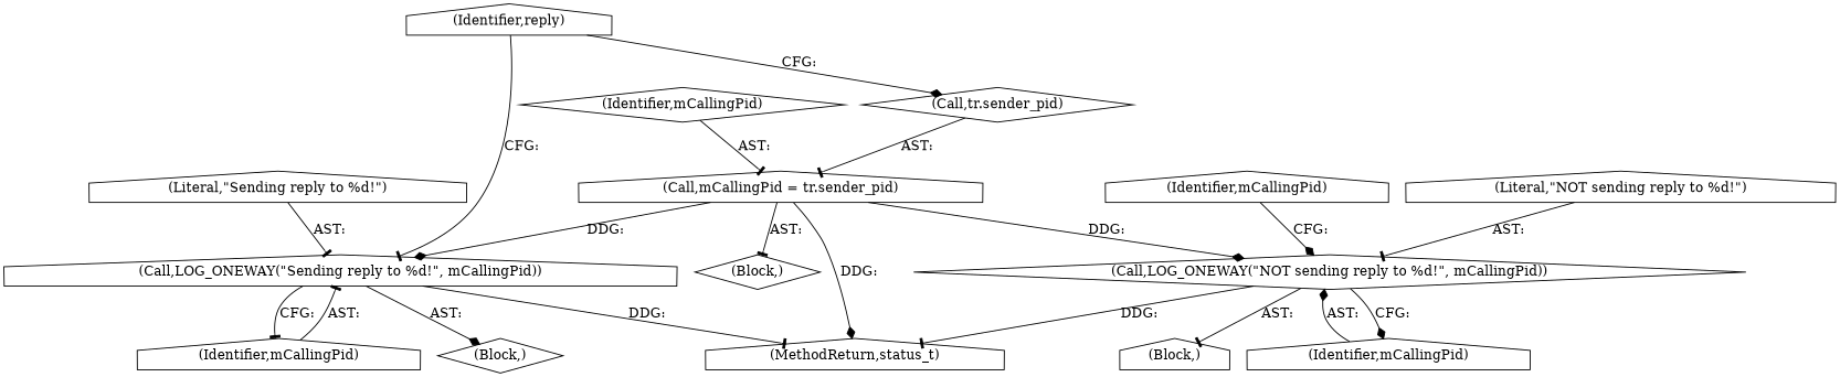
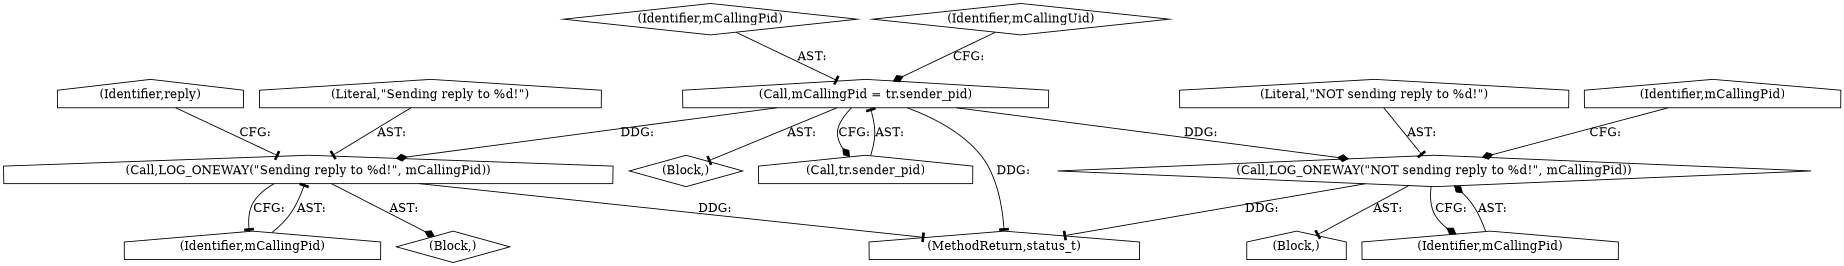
  digraph {
    node [shape=house]
    edge [arrowhead=tee]
    n1 [label="(Call,mCallingPid = tr.sender_pid)"]
    n2 [label="(Call,LOG_ONEWAY(\"Sending reply to %d!\", mCallingPid))"]
    n3 [label="(Call,LOG_ONEWAY(\"NOT sending reply to %d!\", mCallingPid))" shape=diamond]
    n4 [label="(Block,)" shape=diamond]
    n5 [label="(MethodReturn,status_t)"]
-   n6 [label="(Call,tr.sender_pid)" shape=diamond]
+   n6 [label="(Call,tr.sender_pid)"]
    n7 [label="(Identifier,mCallingPid)"]
    n8 [label="(Block,)" shape=diamond]
    n9 [label="(Block,)"]
    n10 [label="(Identifier,mCallingPid)"]
    n11 [label="(Identifier,mCallingPid)" shape=diamond]
    n12 [label="(Identifier,reply)"]
+   n13 [label="(Identifier,mCallingUid)" shape=diamond]
    n14 [label="(Literal,\"NOT sending reply to %d!\")"]
    n15 [label="(Literal,\"Sending reply to %d!\")"]
    n16 [label="(Identifier,mCallingPid)"]
    n1 -> n2 [arrowhead=diamond label="DDG: "]
    n1 -> n3 [arrowhead=diamond label="DDG: "]
    n1 -> n4 [label="AST: "]
-   n1 -> n5 [arrowhead=diamond label="DDG: "]
-   n12 -> n6 [arrowhead=diamond label="CFG: "]
+   n1 -> n5 [label="DDG: "]
+   n1 -> n6 [arrowhead=diamond label="CFG: "]
    n2 -> n5 [label="DDG: "]
    n2 -> n7 [label="CFG: "]
    n2 -> n8 [arrowhead=diamond label="AST: "]
    n3 -> n5 [label="DDG: "]
    n3 -> n9 [label="AST: "]
    n3 -> n10 [arrowhead=diamond label="CFG: "]
    n6 -> n1 [label="AST: "]
    n7 -> n2 [label="AST: "]
    n10 -> n3 [arrowhead=diamond label="AST: "]
    n11 -> n1 [label="AST: "]
    n12 -> n2 [label="CFG: "]
+   n13 -> n1 [arrowhead=diamond label="CFG: "]
    n14 -> n3 [label="AST: "]
    n15 -> n2 [label="AST: "]
    n16 -> n3 [arrowhead=diamond label="CFG: "]
  }
